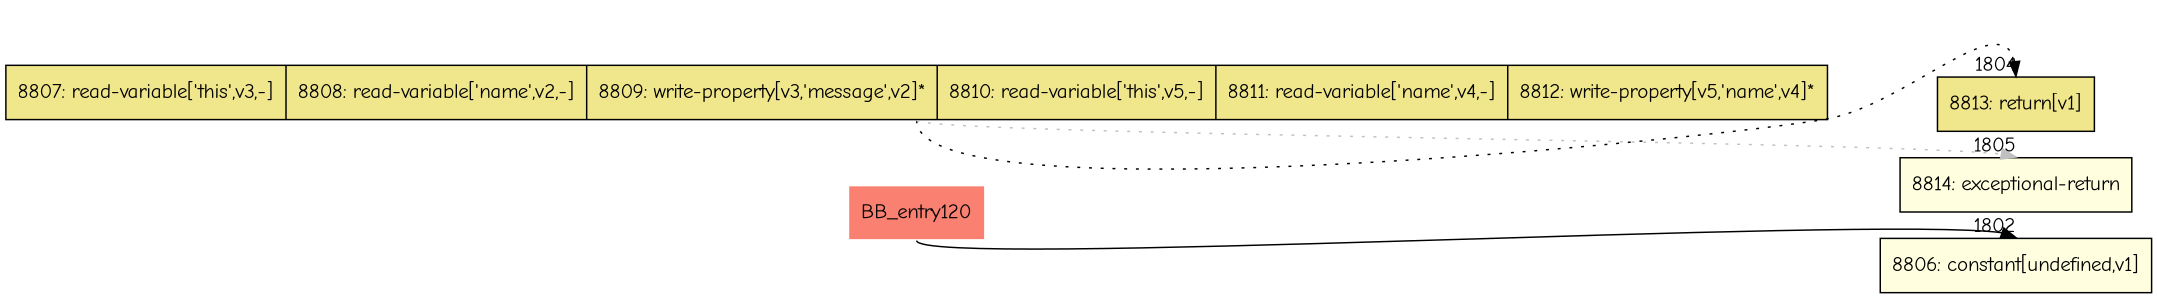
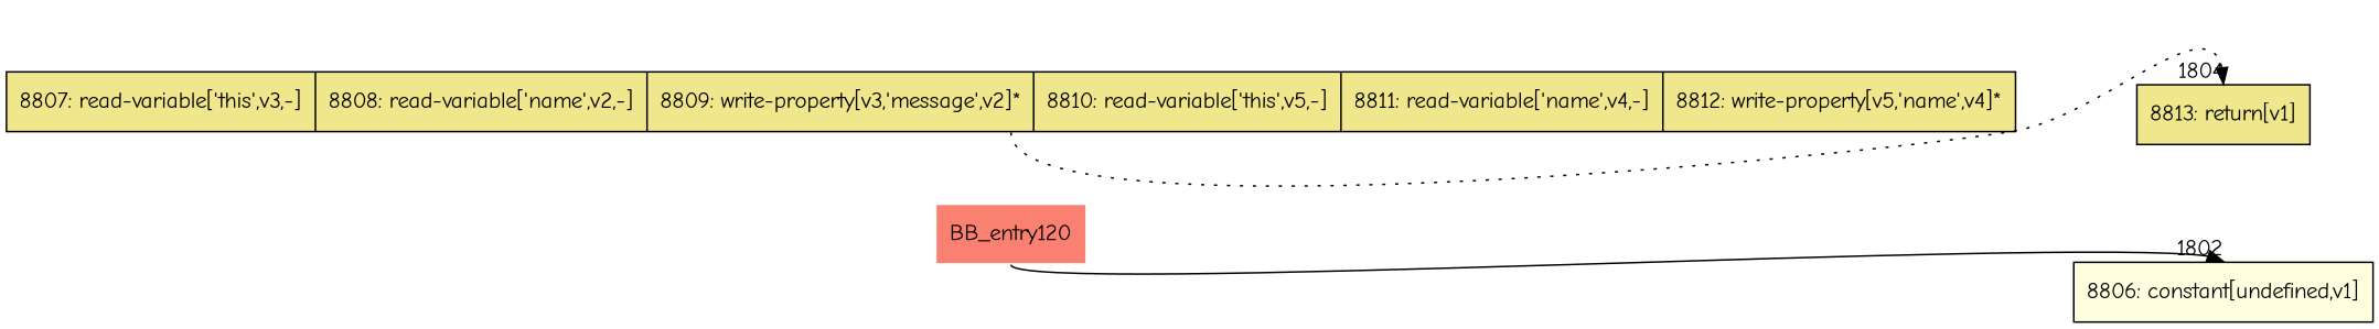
  digraph {
    fontname="Comic Neue"
    rankdir=LR
    node [fillcolor=lightyellow fontname="Comic Neue" shape=record style=filled]
    edge [fontname="Comic Neue" headport=n style=dotted tailport=s]
    n1 [fillcolor=salmon label=BB_entry120 shape=none]
    n2 [label="{8806: constant[undefined,v1]}"]
    n3 [fillcolor=khaki label="{8807: read-variable['this',v3,-]|8808: read-variable['name',v2,-]|8809: write-property[v3,'message',v2]*|8810: read-variable['this',v5,-]|8811: read-variable['name',v4,-]|8812: write-property[v5,'name',v4]*}"]
    n4 [fillcolor=khaki label="{8813: return[v1]}"]
-   n5 [label="{8814: exceptional-return}"]
    n1 -> n2 [headlabel="    1802" style=solid]
    n3 -> n4 [headlabel="      1804"]
-   n3 -> n5 [color=gray headlabel="      1805"]
  }
